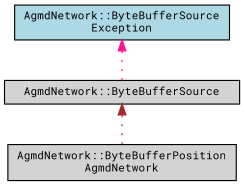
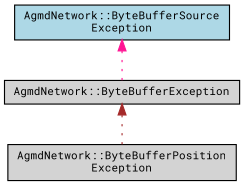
  digraph {
    fontname="Roboto Mono"
    node [color=black fillcolor=lightgrey fontname="Roboto Mono" fontsize=10 shape=record style=filled]
    edge [dir=back fontname="Roboto Mono" fontsize=10 labelfontname=Helvetica labelfontsize=10 style=dotted]
-   n1 [fontcolor=black height=0.2 label="AgmdNetwork::ByteBufferSource" width=0.4]
-   n2 [height=0.2 label="AgmdNetwork::ByteBufferPosition\lAgmdNetwork" width=0.4]
+   n1 [fontcolor=black height=0.2 label="AgmdNetwork::ByteBufferException" width=0.4]
+   n2 [height=0.2 label="AgmdNetwork::ByteBufferPosition\lException" width=0.4]
    n3 [fillcolor=lightblue height=0.2 label="AgmdNetwork::ByteBufferSource\lException" width=0.4]
    n1 -> n2 [color=brown]
    n3 -> n1 [color=deeppink]
  }
